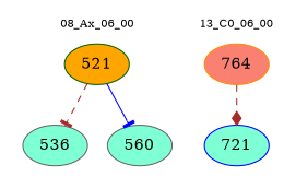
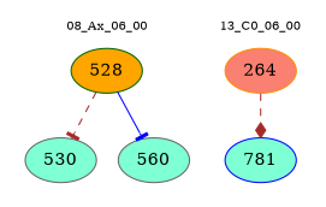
  digraph {
    node [color=gray40 fillcolor=aquamarine style=filled]
    edge [arrowhead=tee color=brown style=dashed]
-   n1 [color=darkgreen fillcolor=orange label=521]
-   n2 [label=536]
+   n1 [color=darkgreen fillcolor=orange label=528]
+   n2 [label=530]
    n3 [label=560]
-   n4 [color=darkorange fillcolor=salmon label=764]
-   n5 [color=blue label=721]
+   n4 [color=darkorange fillcolor=salmon label=264]
+   n5 [color=blue label=781]
    subgraph cluster_1 {
      color=white
      fontsize=10
      label="08_Ax_06_00"
      n1
      n2
      n3
    }
    subgraph cluster_2 {
      color=white
      fontsize=10
      label="13_C0_06_00"
      n4
      n5
    }
    n1 -> n2
    n1 -> n3 [color=blue style=solid]
    n4 -> n5 [arrowhead=diamond]
  }
